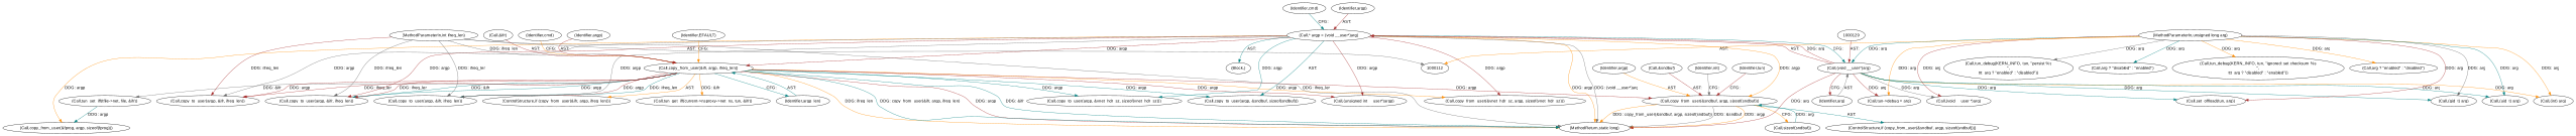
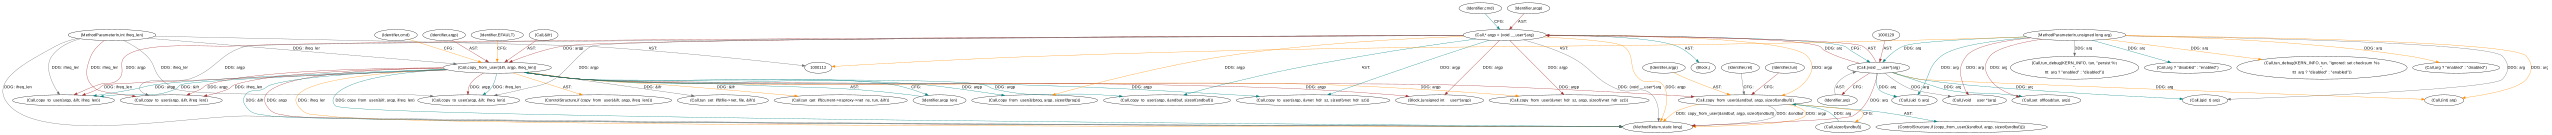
  digraph {
    fontname="Liberation Sans"
    node [fontname="Liberation Sans"]
    edge [color=brown fontname="Liberation Sans"]
    n1 [label="(Call,copy_from_user(&sndbuf, argp, sizeof(sndbuf)))"]
    n2 [label="(ControlStructure,if (copy_from_user(&sndbuf, argp, sizeof(sndbuf))))"]
    n3 [label="(Call,sizeof(sndbuf))"]
    n4 [label="(MethodReturn,static long)"]
    n5 [label="(Call,copy_from_user(&ifr, argp, ifreq_len))"]
    n6 [label="(Call,copy_from_user(&vnet_hdr_sz, argp, sizeof(vnet_hdr_sz)))"]
    n7 [label="(Call,copy_from_user(&fprog, argp, sizeof(fprog)))"]
    n8 [label="(ControlStructure,if (copy_from_user(&ifr, argp, ifreq_len)))"]
    n9 [label="(Call,copy_to_user(argp, &ifr, ifreq_len))"]
    n10 [label="(Call,copy_to_user(argp, &sndbuf, sizeof(sndbuf)))"]
    n11 [label="(Call,copy_to_user(argp, &vnet_hdr_sz, sizeof(vnet_hdr_sz)))"]
    n12 [label="(Call,tun_set_iff(tfile->net, file, &ifr))"]
    n13 [label="(Call,tun_get_iff(current->nsproxy->net_ns, tun, &ifr))"]
-   n14 [label="(Call,(unsigned int __user*)argp)"]
+   n14 [label="(Block,(unsigned int __user*)argp)"]
    n15 [label="(Call,copy_to_user(argp, &ifr, ifreq_len))"]
    n16 [label="(Call,copy_to_user(argp, &ifr, ifreq_len))"]
    n17 [label="(Identifier,argp_len)"]
    n18 [label="(Call,* argp = (void __user*)arg)"]
    n19 [label="(Call,(void __user*)arg)"]
    n20 [label="(Block,)"]
    n21 [label="(Call,(gid_t) arg)"]
    n22 [label="(Call,(void __user *)arg)"]
    n23 [label="(Call,(int) arg)"]
    n24 [label="(Call,(uid_t) arg)"]
    n25 [label="(Identifier,arg)"]
-   n26 [label="(Call,tun->debug = arg)"]
    n27 [label="(Call,set_offload(tun, arg))"]
    n28 [label="(MethodParameterIn,unsigned long arg)"]
    n29 [label="(Call,tun_debug(KERN_INFO, tun, \"persist %s\n\",\n\t\t\t  arg ? \"enabled\" : \"disabled\"))"]
    n30 [label="(Call,arg ? \"disabled\" : \"enabled\")"]
    n31 [label="(Call,tun_debug(KERN_INFO, tun, \"ignored: set checksum %s\n\",\n\t\t\t  arg ? \"disabled\" : \"enabled\"))"]
    n32 [label="(Call,arg ? \"enabled\" : \"disabled\")"]
    1000112
    n34 [label="(MethodParameterIn,int ifreq_len)"]
    n35 [label="(Identifier,tun)"]
    n36 [label="(Identifier,cmd)"]
    n37 [label="(Identifier,argp)"]
    n38 [label="(Identifier,argp)"]
    n39 [label="(Identifier,cmd)"]
    n40 [label="(Identifier,argp)"]
-   n41 [label="(Call,&sndbuf)"]
    n42 [label="(Identifier,ret)"]
    n43 [label="(Identifier,EFAULT)"]
    n44 [label="(Call,&ifr)"]
    1000129
    n1 -> n2 [color=teal label="AST: "]
    n1 -> n3 [color=darkorange label="CFG: "]
    n1 -> n4 [color=darkorange label="DDG: copy_from_user(&sndbuf, argp, sizeof(sndbuf))"]
    n1 -> n4 [color=gray40 label="DDG: &sndbuf"]
    n1 -> n4 [color=darkorange label="DDG: argp"]
    n3 -> n1 [color=teal label="DDG: arg"]
    n5 -> n1 [label="DDG: argp"]
    n5 -> n4 [label="DDG: argp"]
    n5 -> n4 [color=darkorange label="DDG: ifreq_len"]
    n5 -> n4 [color=teal label="DDG: copy_from_user(&ifr, argp, ifreq_len)"]
    n5 -> n4 [color=teal label="DDG: &ifr"]
    n5 -> n6 [color=darkorange label="DDG: argp"]
-   n12 -> n7 [color=teal label="DDG: argp"]
+   n5 -> n7 [color=teal label="DDG: argp"]
    n5 -> n8 [color=darkorange label="AST: "]
    n5 -> n9 [color=teal label="DDG: argp"]
    n5 -> n9 [color=teal label="DDG: &ifr"]
    n5 -> n9 [label="DDG: ifreq_len"]
    n5 -> n10 [color=teal label="DDG: argp"]
    n5 -> n11 [color=teal label="DDG: argp"]
    n5 -> n12 [color=gray40 label="DDG: &ifr"]
    n5 -> n13 [color=darkorange label="DDG: &ifr"]
    n5 -> n14 [label="DDG: argp"]
    n5 -> n15 [label="DDG: argp"]
    n5 -> n15 [label="DDG: ifreq_len"]
    n5 -> n16 [label="DDG: argp"]
    n5 -> n16 [color=teal label="DDG: ifreq_len"]
    n5 -> n17 [color=teal label="CFG: "]
    n17 -> n5 [color=teal label="AST: "]
    n18 -> n1 [color=darkorange label="DDG: argp"]
    n18 -> n4 [color=darkorange label="DDG: argp"]
    n18 -> n4 [color=gray40 label="DDG: (void __user*)arg"]
    n18 -> n5 [label="DDG: argp"]
    n18 -> n6 [label="DDG: argp"]
    n18 -> n7 [color=darkorange label="DDG: argp"]
    n18 -> n9 [label="DDG: argp"]
    n18 -> n10 [color=teal label="AST: "]
    n18 -> n11 [color=teal label="DDG: argp"]
    n18 -> n14 [label="DDG: argp"]
    n18 -> n15 [color=gray40 label="DDG: argp"]
    n18 -> n16 [color=gray40 label="DDG: argp"]
    n18 -> n19 [color=teal label="CFG: "]
    n18 -> n20 [color=teal label="AST: "]
    n19 -> n4 [label="DDG: arg"]
    n19 -> n18 [label="AST: "]
    n19 -> n18 [label="DDG: arg"]
    n19 -> n21 [color=teal label="DDG: arg"]
    n19 -> n22 [color=gray40 label="DDG: arg"]
    n19 -> n23 [color=darkorange label="DDG: arg"]
    n19 -> n24 [color=teal label="DDG: arg"]
    n19 -> n25 [label="CFG: "]
-   n19 -> n26 [label="DDG: arg"]
    n19 -> n27 [color=teal label="DDG: arg"]
    n25 -> n19 [color=gray40 label="AST: "]
    n28 -> n19 [color=teal label="DDG: arg"]
    n28 -> n21 [color=gray40 label="DDG: arg"]
    n28 -> n22 [label="DDG: arg"]
    n28 -> n23 [color=darkorange label="DDG: arg"]
    n28 -> n24 [color=teal label="DDG: arg"]
-   n28 -> n26 [color=darkorange label="DDG: arg"]
    n28 -> n27 [label="DDG: arg"]
    n28 -> n29 [color=gray40 label="DDG: arg"]
    n28 -> n30 [color=teal label="DDG: arg"]
    n28 -> n31 [color=darkorange label="DDG: arg"]
    n28 -> n32 [color=darkorange label="DDG: arg"]
    n28 -> 1000112 [color=darkorange label="AST: "]
    n34 -> n4 [color=gray40 label="DDG: ifreq_len"]
    n34 -> n5 [color=gray40 label="DDG: ifreq_len"]
    n34 -> n9 [color=gray40 label="DDG: ifreq_len"]
    n34 -> n15 [label="DDG: ifreq_len"]
    n34 -> n16 [color=gray40 label="DDG: ifreq_len"]
    n34 -> 1000112 [color=gray40 label="AST: "]
    n35 -> n1 [label="CFG: "]
    n36 -> n18 [color=teal label="CFG: "]
    n37 -> n18 [label="AST: "]
    n38 -> n1 [color=darkorange label="AST: "]
    n39 -> n5 [color=darkorange label="CFG: "]
    n40 -> n5 [label="AST: "]
-   n41 -> n1 [label="AST: "]
    n42 -> n1 [color=gray40 label="CFG: "]
    n43 -> n5 [color=darkorange label="CFG: "]
    n44 -> n5 [label="AST: "]
    1000129 -> n19 [label="AST: "]
  }
